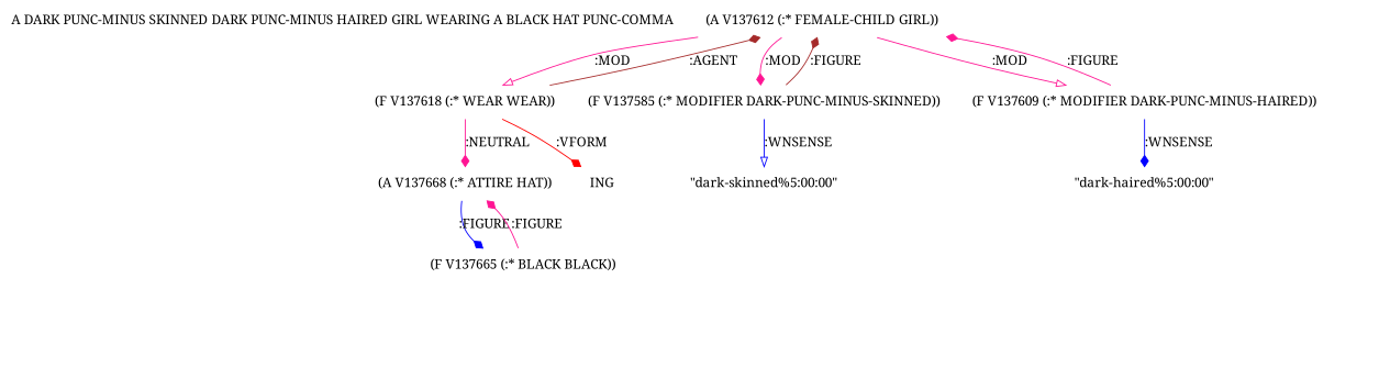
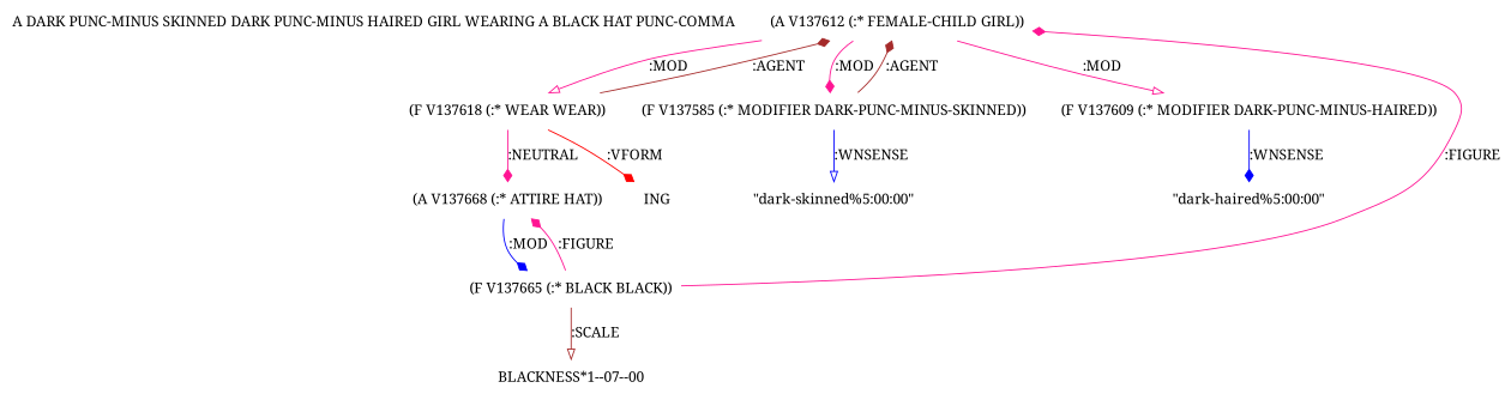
  digraph {
    fontname="Noto Serif"
    node [fontname="Noto Serif" shape=none]
    edge [arrowhead=diamond color=deeppink fontname="Noto Serif"]
    "A DARK PUNC-MINUS SKINNED DARK PUNC-MINUS HAIRED GIRL WEARING A BLACK HAT PUNC-COMMA"
    n2 [label="(A V137612 (:* FEMALE-CHILD GIRL))"]
    n3 [label="(F V137618 (:* WEAR WEAR))"]
    n4 [label="(F V137585 (:* MODIFIER DARK-PUNC-MINUS-SKINNED))"]
    n5 [label="(F V137609 (:* MODIFIER DARK-PUNC-MINUS-HAIRED))"]
    n6 [label="(A V137668 (:* ATTIRE HAT))"]
    n7 [label=ING]
    n8 [label="\"dark-skinned%5:00:00\""]
    n9 [label="\"dark-haired%5:00:00\""]
    n10 [label="(F V137665 (:* BLACK BLACK))"]
+   n11 [label="BLACKNESS*1--07--00"]
    n2 -> n3 [arrowhead=onormal label=":MOD"]
    n2 -> n4 [label=":MOD"]
    n2 -> n5 [arrowhead=onormal label=":MOD"]
    n3 -> n2 [color=brown label=":AGENT"]
    n3 -> n6 [label=":NEUTRAL"]
    n3 -> n7 [color=red label=":VFORM"]
-   n4 -> n2 [color=brown label=":FIGURE"]
+   n4 -> n2 [color=brown label=":AGENT"]
    n4 -> n8 [arrowhead=onormal color=blue label=":WNSENSE"]
-   n5 -> n2 [label=":FIGURE"]
+   n10 -> n2 [label=":FIGURE"]
    n5 -> n9 [color=blue label=":WNSENSE"]
-   n6 -> n10 [color=blue label=":FIGURE"]
+   n6 -> n10 [color=blue label=":MOD"]
    n10 -> n6 [label=":FIGURE"]
+   n10 -> n11 [arrowhead=onormal color=brown label=":SCALE"]
  }
